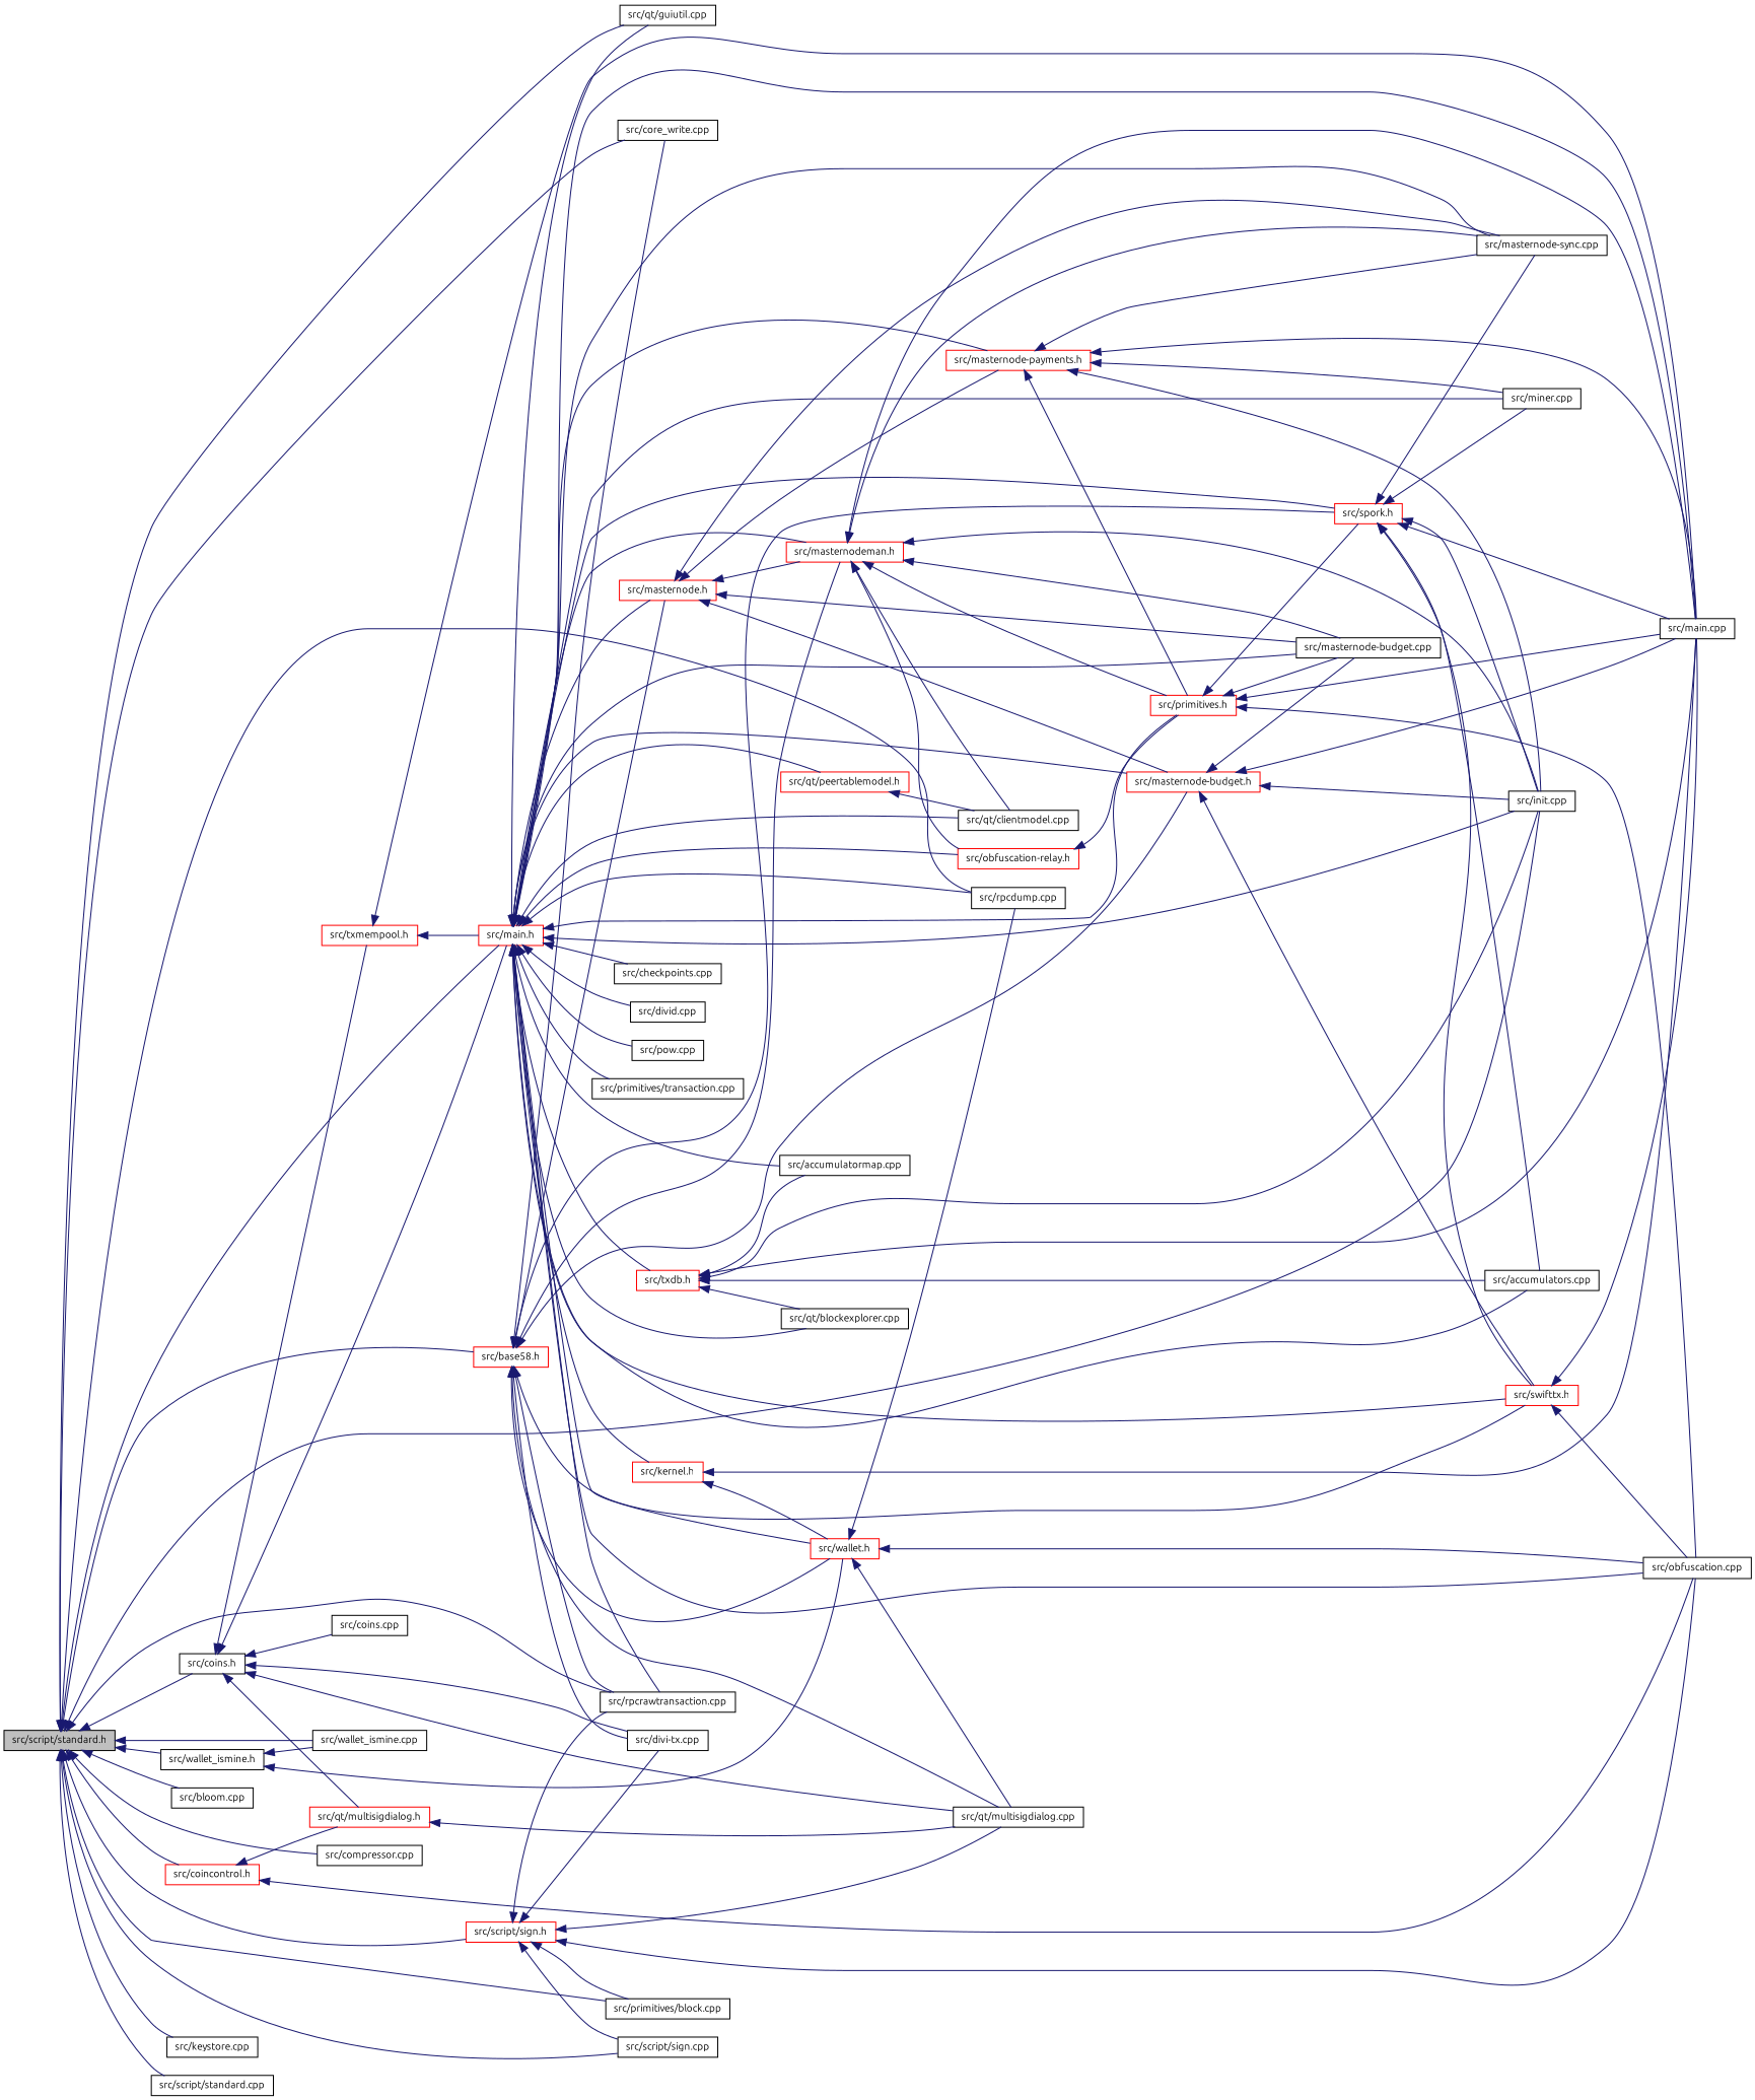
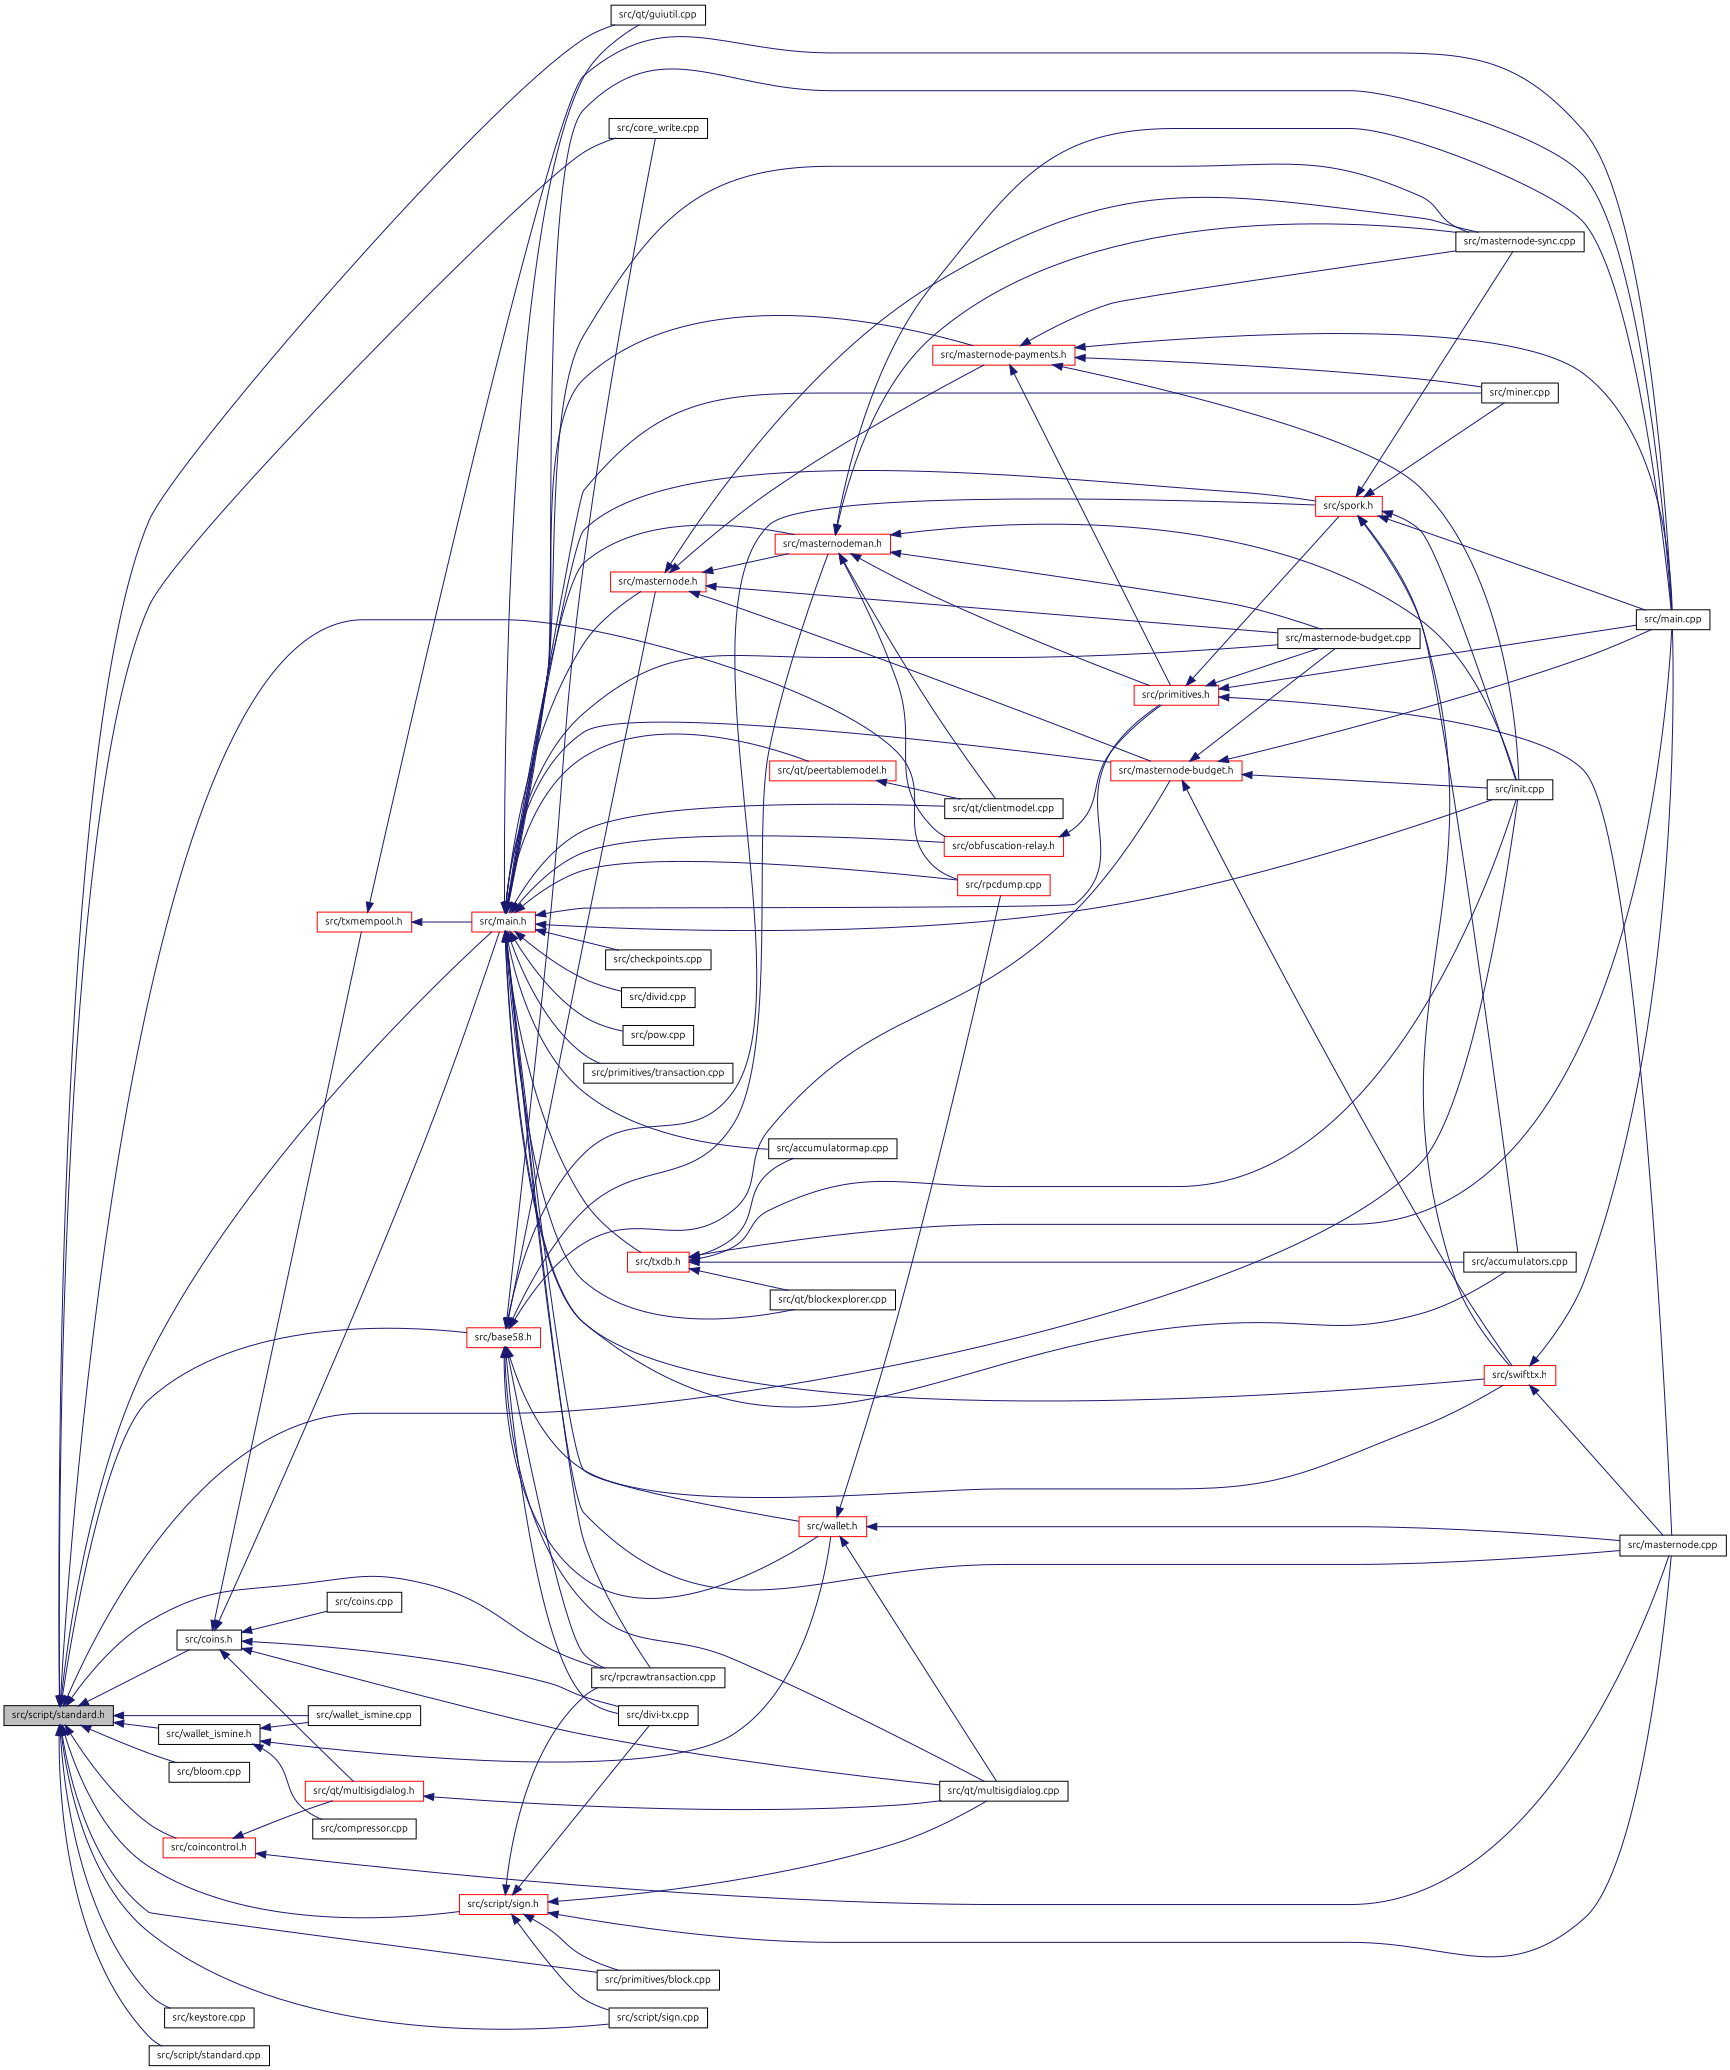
  digraph {
    fontname=Ubuntu
    rankdir=LR
    node [color=black fillcolor=white fontname=Ubuntu fontsize=10 shape=record style=filled]
    edge [color=midnightblue dir=back fontname=Ubuntu fontsize=10 labelfontname=Helvetica labelfontsize=10 style=solid]
    n1 [fillcolor=grey75 fontcolor=black height=0.2 label="src/script/standard.h" width=0.4]
    n2 [height=0.2 label="src/coins.h" width=0.4]
    n3 [color=red height=0.2 label="src/main.h" width=0.4]
    n4 [height=0.2 label="src/init.cpp" width=0.4]
-   n5 [height=0.2 label="src/rpcdump.cpp" width=0.4]
+   n5 [color=red height=0.2 label="src/rpcdump.cpp" width=0.4]
    n6 [height=0.2 label="src/qt/guiutil.cpp" width=0.4]
    n7 [height=0.2 label="src/rpcrawtransaction.cpp" width=0.4]
    n8 [color=red height=0.2 label="src/base58.h" width=0.4]
    n9 [height=0.2 label="src/core_write.cpp" width=0.4]
    n10 [height=0.2 label="src/wallet_ismine.h" width=0.4]
    n11 [height=0.2 label="src/wallet_ismine.cpp" width=0.4]
    n12 [height=0.2 label="src/bloom.cpp" width=0.4]
    n13 [color=red height=0.2 label="src/coincontrol.h" width=0.4]
    n14 [height=0.2 label="src/compressor.cpp" width=0.4]
    n15 [color=red height=0.2 label="src/script/sign.h" width=0.4]
    n16 [height=0.2 label="src/primitives/block.cpp" width=0.4]
    n17 [height=0.2 label="src/script/sign.cpp" width=0.4]
    n18 [height=0.2 label="src/keystore.cpp" width=0.4]
    n19 [height=0.2 label="src/script/standard.cpp" width=0.4]
    n20 [height=0.2 label="src/qt/multisigdialog.cpp" width=0.4]
    n21 [color=red height=0.2 label="src/txmempool.h" width=0.4]
    n22 [height=0.2 label="src/coins.cpp" width=0.4]
    n23 [height=0.2 label="src/divi-tx.cpp" width=0.4]
    n24 [color=red height=0.2 label="src/qt/multisigdialog.h" width=0.4]
    n25 [height=0.2 label="src/accumulatormap.cpp" width=0.4]
    n26 [color=red height=0.2 label="src/txdb.h" width=0.4]
    n27 [height=0.2 label="src/accumulators.cpp" width=0.4]
    n28 [height=0.2 label="src/main.cpp" width=0.4]
    n29 [height=0.2 label="src/qt/blockexplorer.cpp" width=0.4]
    n30 [color=red height=0.2 label="src/spork.h" width=0.4]
    n31 [color=red height=0.2 label="src/swifttx.h" width=0.4]
-   n32 [height=0.2 label="src/obfuscation.cpp" width=0.4]
+   n32 [height=0.2 label="src/masternode.cpp" width=0.4]
    n33 [height=0.2 label="src/masternode-sync.cpp" width=0.4]
    n34 [height=0.2 label="src/miner.cpp" width=0.4]
    n35 [color=red height=0.2 label="src/primitives.h" width=0.4]
    n36 [height=0.2 label="src/masternode-budget.cpp" width=0.4]
    n37 [color=red height=0.2 label="src/masternode-payments.h" width=0.4]
    n38 [color=red height=0.2 label="src/masternode.h" width=0.4]
    n39 [color=red height=0.2 label="src/masternodeman.h" width=0.4]
    n40 [color=red height=0.2 label="src/obfuscation-relay.h" width=0.4]
    n41 [height=0.2 label="src/qt/clientmodel.cpp" width=0.4]
    n42 [color=red height=0.2 label="src/masternode-budget.h" width=0.4]
-   n43 [color=red height=0.2 label="src/kernel.h" width=0.4]
    n44 [color=red height=0.2 label="src/wallet.h" width=0.4]
    n45 [height=0.2 label="src/checkpoints.cpp" width=0.4]
    n46 [height=0.2 label="src/divid.cpp" width=0.4]
    n47 [height=0.2 label="src/pow.cpp" width=0.4]
    n48 [height=0.2 label="src/primitives/transaction.cpp" width=0.4]
    n49 [color=red height=0.2 label="src/qt/peertablemodel.h" width=0.4]
    n1 -> n2
    n1 -> n3
    n1 -> n4
    n1 -> n5
    n1 -> n6
    n1 -> n7
    n1 -> n8
    n1 -> n9
    n1 -> n10
    n1 -> n11
    n1 -> n12
    n1 -> n13
-   n1 -> n14
+   n10 -> n14
    n1 -> n15
    n1 -> n16
    n1 -> n17
    n1 -> n18
    n1 -> n19
    n2 -> n3
    n2 -> n20
    n2 -> n21
    n2 -> n22
    n2 -> n23
    n2 -> n24
    n3 -> n4
    n3 -> n5
    n3 -> n6
    n3 -> n7
    n3 -> n25
    n3 -> n26
    n3 -> n27
    n3 -> n28
    n3 -> n29
    n3 -> n30
    n3 -> n31
    n3 -> n32
    n3 -> n33
    n3 -> n34
    n3 -> n35
    n3 -> n36
    n3 -> n37
    n3 -> n38
    n3 -> n39
    n3 -> n40
    n3 -> n41
    n3 -> n42
-   n3 -> n43
    n3 -> n44
    n3 -> n45
    n3 -> n46
    n3 -> n47
    n3 -> n48
    n3 -> n49
    n8 -> n7
    n8 -> n9
    n8 -> n20
    n8 -> n23
    n8 -> n30
    n8 -> n31
    n8 -> n38
    n8 -> n39
    n8 -> n42
    n8 -> n44
    n10 -> n11
    n10 -> n44
    n13 -> n24
    n13 -> n32
    n15 -> n7
    n15 -> n16
    n15 -> n17
    n15 -> n20
    n15 -> n23
    n15 -> n32
    n21 -> n3
    n21 -> n28
    n24 -> n20
    n26 -> n4
    n26 -> n25
    n26 -> n27
    n26 -> n28
    n26 -> n29
    n30 -> n4
    n30 -> n27
    n30 -> n28
    n30 -> n31
    n30 -> n33
    n30 -> n34
    n31 -> n28
    n31 -> n32
    n35 -> n28
    n35 -> n30
    n35 -> n32
    n35 -> n36
    n37 -> n4
    n37 -> n28
    n37 -> n33
    n37 -> n34
    n37 -> n35
    n38 -> n33
    n38 -> n36
    n38 -> n37
    n38 -> n39
    n38 -> n42
    n39 -> n4
    n39 -> n28
    n39 -> n33
    n39 -> n35
    n39 -> n36
    n39 -> n40
    n39 -> n41
    n40 -> n35
    n42 -> n4
    n42 -> n28
    n42 -> n31
    n42 -> n36
-   n43 -> n28
-   n43 -> n44
    n44 -> n5
    n44 -> n20
    n44 -> n32
    n49 -> n41
  }
